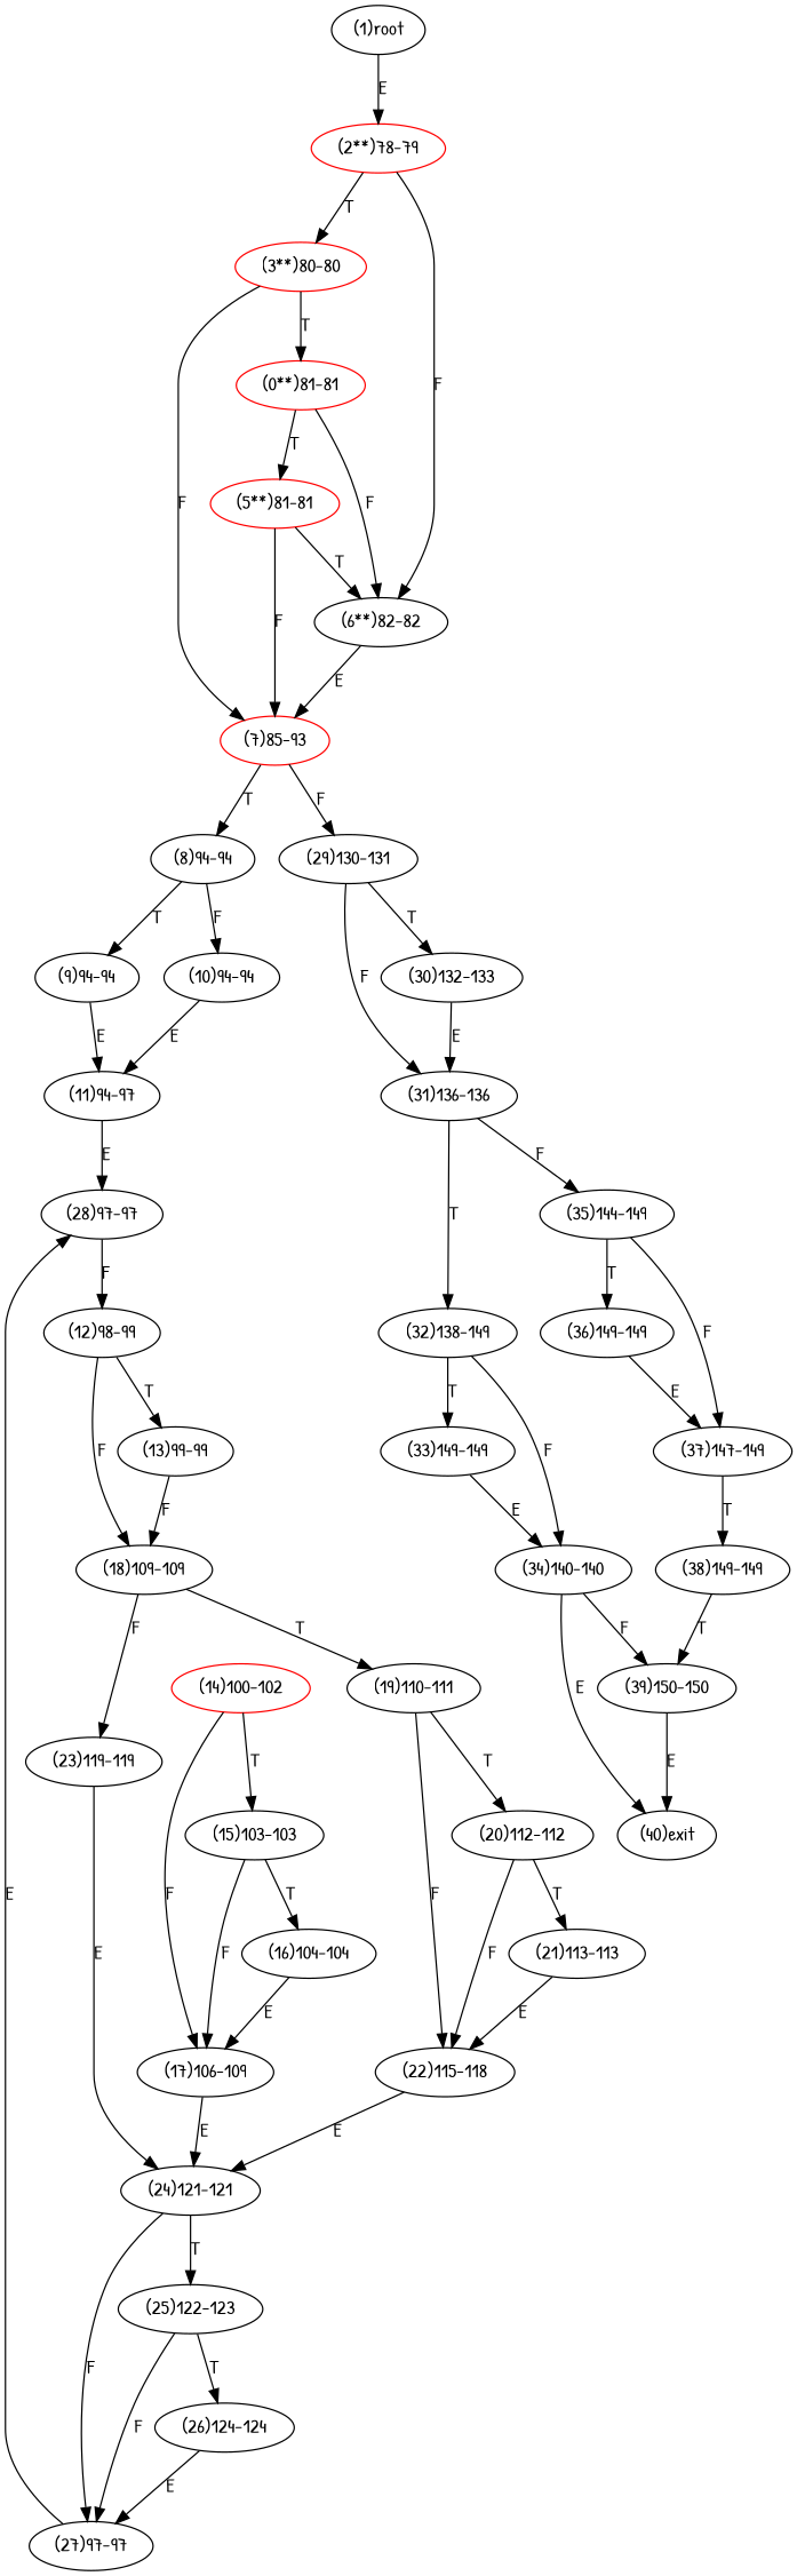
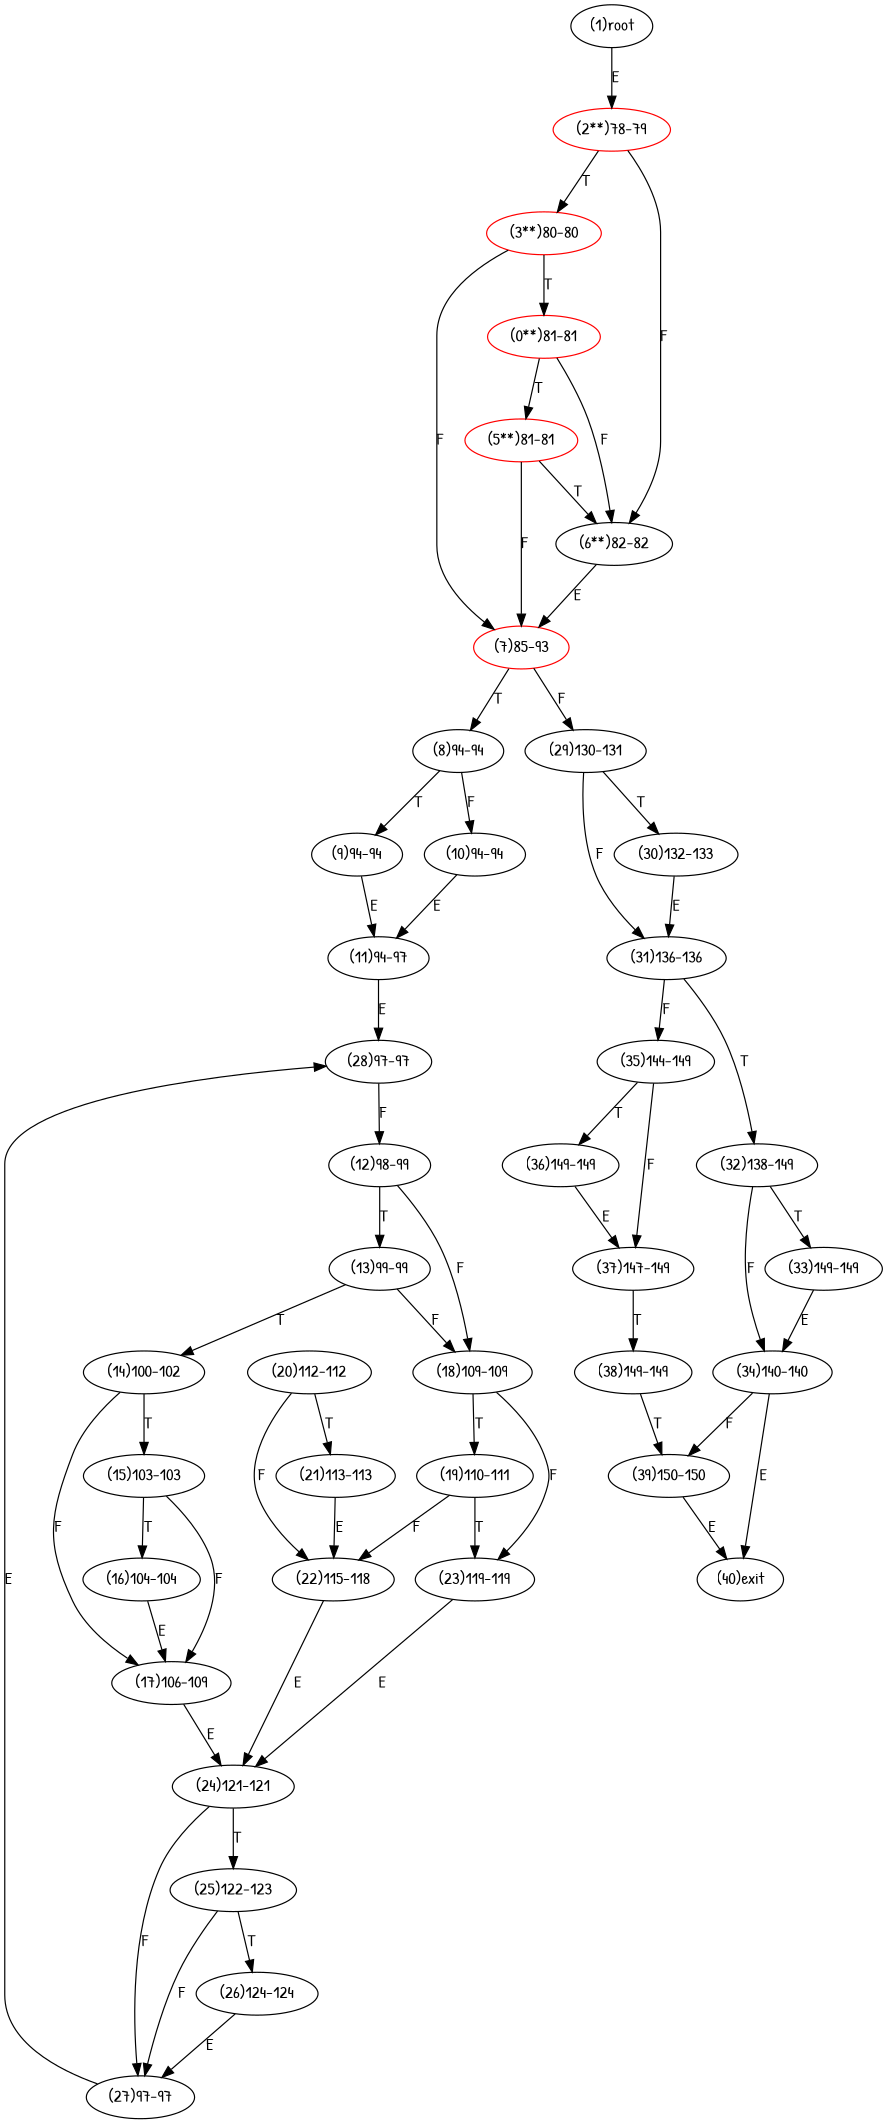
  digraph {
    fontname="Patrick Hand"
    node [fontname="Patrick Hand"]
    edge [fontname="Patrick Hand"]
    n1 [label="(1)root"]
    n2 [color=red label="(2**)78-79"]
    n3 [color=red label="(3**)80-80"]
    n4 [label="(6**)82-82"]
    n5 [color=red label="(0**)81-81"]
    n6 [color=red label="(7)85-93"]
    n7 [color=red label="(5**)81-81"]
    n8 [label="(8)94-94"]
    n9 [label="(29)130-131"]
    n10 [label="(9)94-94"]
    n11 [label="(10)94-94"]
    n12 [label="(31)136-136"]
    n13 [label="(30)132-133"]
    n14 [label="(11)94-97"]
    n15 [label="(28)97-97"]
    n16 [label="(12)98-99"]
    n17 [label="(13)99-99"]
    n18 [label="(18)109-109"]
-   n19 [label="(14)100-102" color=red]
+   n19 [label="(14)100-102"]
    n20 [label="(19)110-111"]
    n21 [label="(23)119-119"]
    n22 [label="(15)103-103"]
    n23 [label="(17)106-109"]
    n24 [label="(16)104-104"]
    n25 [label="(24)121-121"]
    n26 [label="(25)122-123"]
    n27 [label="(27)97-97"]
    n28 [label="(20)112-112"]
    n29 [label="(22)115-118"]
    n30 [label="(21)113-113"]
    n31 [label="(26)124-124"]
    n32 [label="(35)144-149"]
    n33 [label="(32)138-149"]
    n34 [label="(36)149-149"]
    n35 [label="(37)147-149"]
    n36 [label="(34)140-140"]
    n37 [label="(33)149-149"]
    n38 [label="(40)exit"]
    n39 [label="(39)150-150"]
    n40 [label="(38)149-149"]
    n1 -> n2 [label=E]
    n2 -> n3 [label=T]
    n2 -> n4 [label=F]
    n3 -> n5 [label=T]
    n3 -> n6 [label=F]
    n4 -> n6 [label=E]
    n5 -> n4 [label=F]
    n5 -> n7 [label=T]
    n6 -> n8 [label=T]
    n6 -> n9 [label=F]
    n7 -> n4 [label=T]
    n7 -> n6 [label=F]
    n8 -> n10 [label=T]
    n8 -> n11 [label=F]
    n9 -> n12 [label=F]
    n9 -> n13 [label=T]
    n10 -> n14 [label=E]
    n11 -> n14 [label=E]
    n12 -> n32 [label=F]
    n12 -> n33 [label=T]
    n13 -> n12 [label=E]
    n14 -> n15 [label=E]
    n15 -> n16 [label=F]
    n16 -> n17 [label=T]
    n16 -> n18 [label=F]
    n17 -> n18 [label=F]
+   n17 -> n19 [label=T]
    n18 -> n20 [label=T]
    n18 -> n21 [label=F]
    n19 -> n22 [label=T]
    n19 -> n23 [label=F]
-   n20 -> n28 [label=T]
+   n20 -> n21 [label=T]
    n20 -> n29 [label=F]
    n21 -> n25 [label=E]
    n22 -> n23 [label=F]
    n22 -> n24 [label=T]
    n23 -> n25 [label=E]
    n24 -> n23 [label=E]
    n25 -> n26 [label=T]
    n25 -> n27 [label=F]
    n26 -> n27 [label=F]
    n26 -> n31 [label=T]
    n27 -> n15 [label=E]
    n28 -> n29 [label=F]
    n28 -> n30 [label=T]
    n29 -> n25 [label=E]
    n30 -> n29 [label=E]
    n31 -> n27 [label=E]
    n32 -> n34 [label=T]
    n32 -> n35 [label=F]
    n33 -> n36 [label=F]
    n33 -> n37 [label=T]
    n34 -> n35 [label=E]
    n35 -> n40 [label=T]
    n36 -> n38 [label=E]
    n36 -> n39 [label=F]
    n37 -> n36 [label=E]
    n39 -> n38 [label=E]
    n40 -> n39 [label=T]
  }
